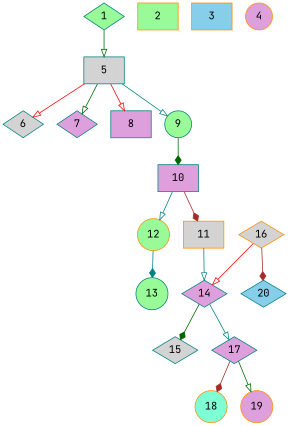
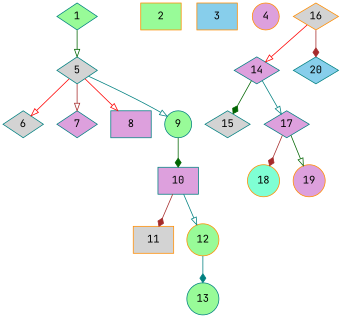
  digraph {
    fontname="JetBrains Mono"
    node [alpha=0.03 color=teal fillcolor=plum fontname="JetBrains Mono" shape=diamond style=filled]
    edge [arrowhead=onormal color=darkgreen fontname="JetBrains Mono"]
    1 [alpha=0.16 expect_size=10818560 fillcolor=palegreen]
-   5 [expect_size=31770624 fillcolor=lightgrey shape=box]
+   5 [expect_size=31770624 fillcolor=lightgrey]
    6 [alpha=0.15 expect_size=10998784 fillcolor=lightgrey]
    7 [alpha=0.19 expect_size=30056448]
    8 [alpha=0.17 expect_size=6090752 shape=box]
    9 [alpha=0.19 expect_size=6952960 fillcolor=palegreen shape=circle]
    10 [alpha=0.09 expect_size=41548800 shape=box]
    2 [alpha=0.11 color=darkorange expect_size=17396736 fillcolor=palegreen shape=box]
    3 [alpha=0.10 color=darkorange expect_size=47613952 fillcolor=skyblue shape=box]
    4 [alpha=0.04 color=darkorange expect_size=43593728 shape=circle]
    11 [alpha=0.13 color=darkorange expect_size=21087232 fillcolor=lightgrey shape=box]
    12 [alpha=0.10 color=darkorange expect_size=12674048 fillcolor=palegreen shape=circle]
    14 [alpha=0.17 expect_size=15711232]
    13 [alpha=0.10 expect_size=38517760 fillcolor=palegreen shape=circle]
    15 [alpha=0.10 expect_size=25654272 fillcolor=lightgrey]
    17 [expect_size=20764672]
    16 [alpha=0.11 color=darkorange expect_size=31994880 fillcolor=lightgrey]
    20 [alpha=0.04 expect_size=8978432 fillcolor=skyblue]
    18 [color=darkorange expect_size=18562048 fillcolor=aquamarine shape=circle]
    19 [color=darkorange expect_size=11203584 shape=circle]
    1 -> 5
    5 -> 6 [color=red]
-   5 -> 7
+   5 -> 7 [color=brown]
    5 -> 8 [color=red]
    5 -> 9 [color=teal]
    9 -> 10 [arrowhead=diamond]
    10 -> 11 [arrowhead=diamond color=brown]
    10 -> 12 [color=teal]
-   11 -> 14 [color=teal]
    12 -> 13 [arrowhead=diamond color=teal]
    14 -> 15 [arrowhead=diamond]
    14 -> 17 [color=teal]
    17 -> 18 [arrowhead=diamond color=brown]
    17 -> 19
    16 -> 14 [color=red]
    16 -> 20 [arrowhead=diamond color=brown]
  }
